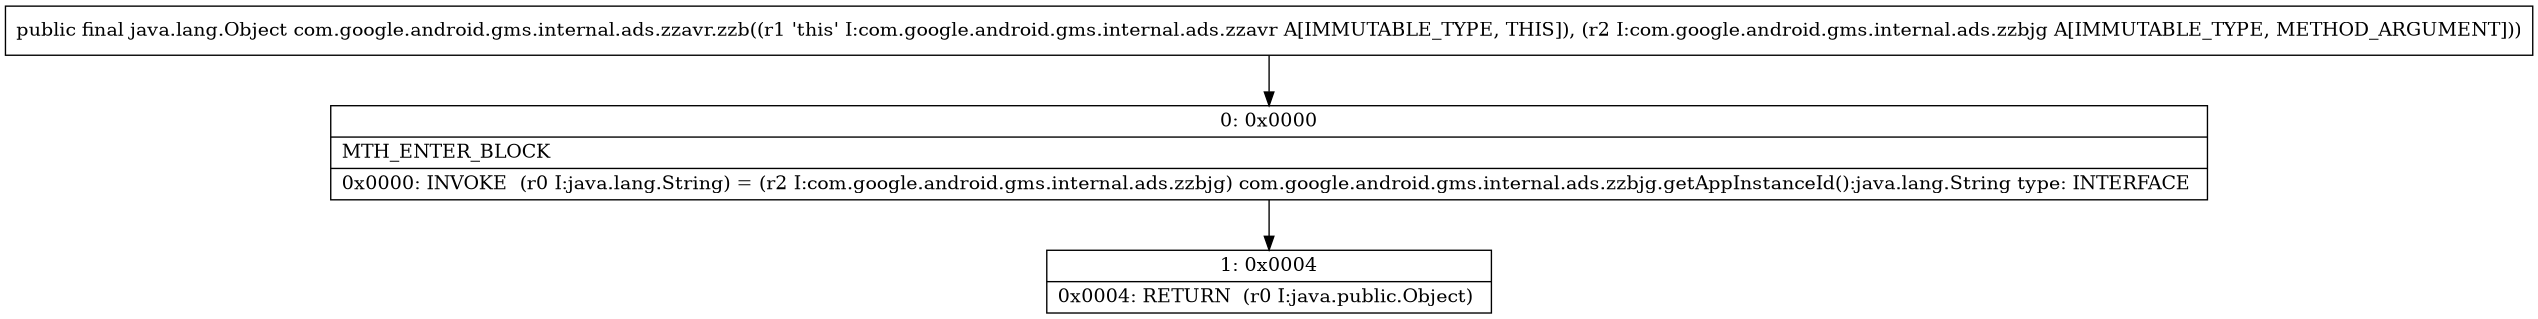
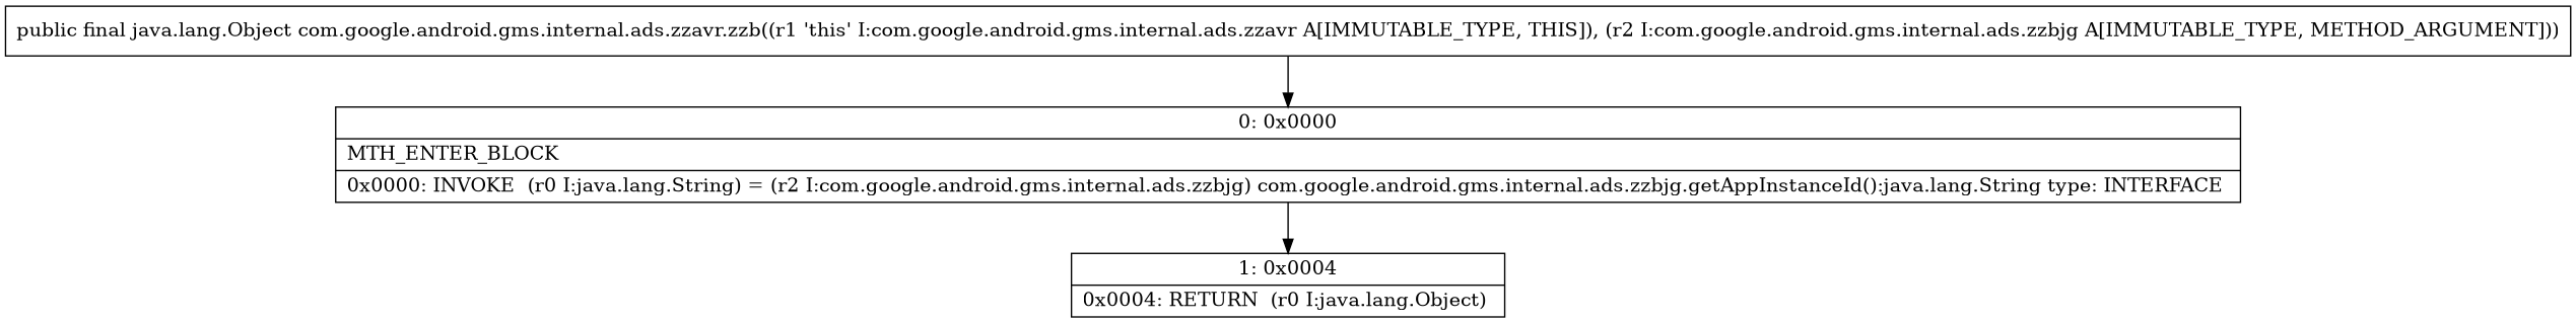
  digraph {
    node [shape=record]
    n1 [label="{0\:\ 0x0000|MTH_ENTER_BLOCK\l|0x0000: INVOKE  (r0 I:java.lang.String) = (r2 I:com.google.android.gms.internal.ads.zzbjg) com.google.android.gms.internal.ads.zzbjg.getAppInstanceId():java.lang.String type: INTERFACE \l}"]
-   n2 [label="{1\:\ 0x0004|0x0004: RETURN  (r0 I:java.public.Object) \l}"]
+   n2 [label="{1\:\ 0x0004|0x0004: RETURN  (r0 I:java.lang.Object) \l}"]
    n3 [label="{public final java.lang.Object com.google.android.gms.internal.ads.zzavr.zzb((r1 'this' I:com.google.android.gms.internal.ads.zzavr A[IMMUTABLE_TYPE, THIS]), (r2 I:com.google.android.gms.internal.ads.zzbjg A[IMMUTABLE_TYPE, METHOD_ARGUMENT])) }"]
    n1 -> n2
    n3 -> n1
  }
